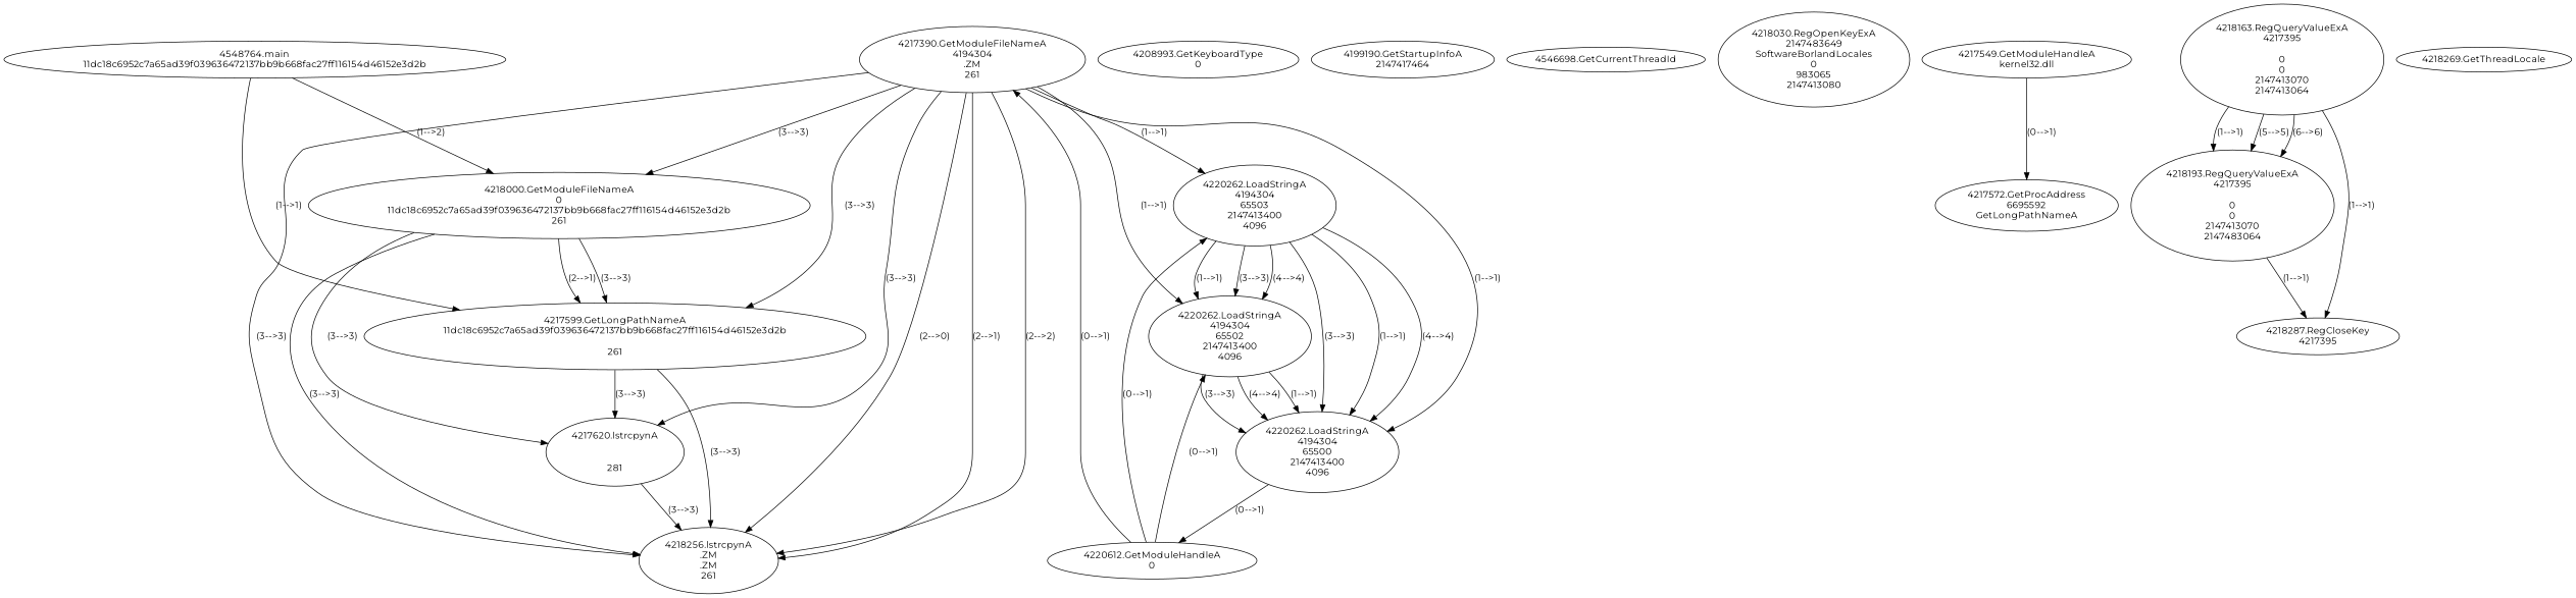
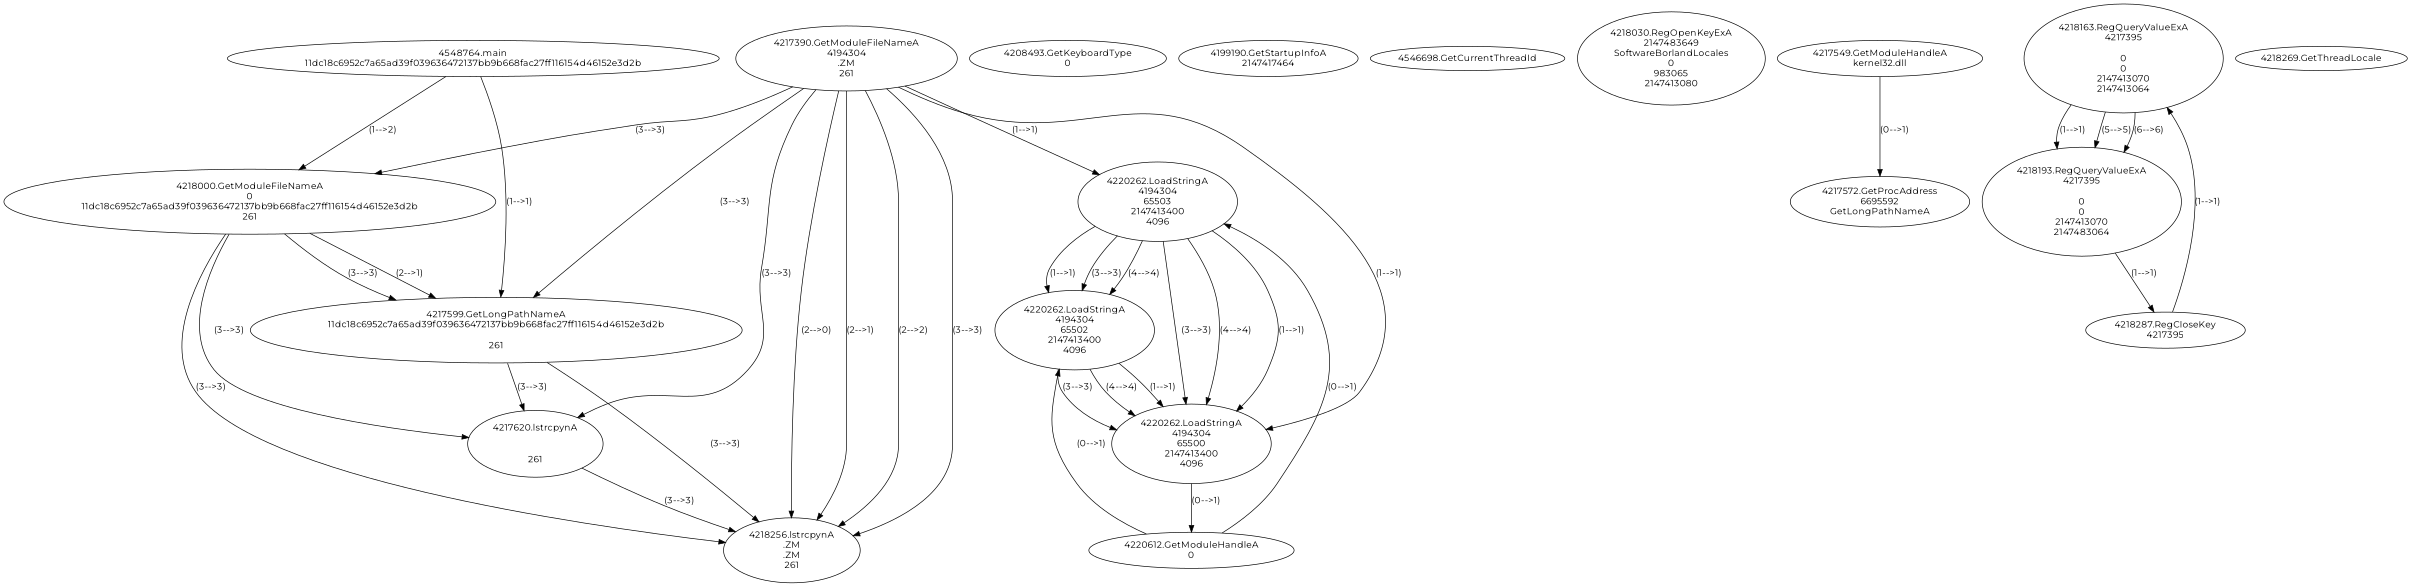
  digraph {
    fontname=Montserrat
    node [fontname=Montserrat]
    edge [fontname=Montserrat]
    n1 [label="4548764.main\n11dc18c6952c7a65ad39f039636472137bb9b668fac27ff116154d46152e3d2b"]
    n2 [label="4218000.GetModuleFileNameA\n0\n11dc18c6952c7a65ad39f039636472137bb9b668fac27ff116154d46152e3d2b\n261"]
    n3 [label="4217599.GetLongPathNameA\n11dc18c6952c7a65ad39f039636472137bb9b668fac27ff116154d46152e3d2b\n\n261"]
-   n4 [label="4217620.lstrcpynA\n\n\n281"]
+   n4 [label="4217620.lstrcpynA\n\n\n261"]
    n5 [label="4218256.lstrcpynA\n.ZM\n.ZM\n261"]
    n6 [label="4220612.GetModuleHandleA\n0"]
    n7 [label="4217390.GetModuleFileNameA\n4194304\n.ZM\n261"]
    n8 [label="4220262.LoadStringA\n4194304\n65503\n2147413400\n4096"]
    n9 [label="4220262.LoadStringA\n4194304\n65502\n2147413400\n4096"]
    n10 [label="4220262.LoadStringA\n4194304\n65500\n2147413400\n4096"]
-   n11 [label="4208993.GetKeyboardType\n0"]
+   n11 [label="4208493.GetKeyboardType\n0"]
    n12 [label="4199190.GetStartupInfoA\n2147417464"]
    n13 [label="4546698.GetCurrentThreadId\n"]
    n14 [label="4218030.RegOpenKeyExA\n2147483649\nSoftware\Borland\Locales\n0\n983065\n2147413080"]
    n15 [label="4217549.GetModuleHandleA\nkernel32.dll"]
    n16 [label="4217572.GetProcAddress\n6695592\nGetLongPathNameA"]
    n17 [label="4218163.RegQueryValueExA\n4217395\n\n0\n0\n2147413070\n2147413064"]
    n18 [label="4218193.RegQueryValueExA\n4217395\n\n0\n0\n2147413070\n2147483064"]
    n19 [label="4218287.RegCloseKey\n4217395"]
    n20 [label="4218269.GetThreadLocale\n"]
    n1 -> n2 [label="(1-->2)"]
    n1 -> n3 [label="(1-->1)"]
    n2 -> n3 [label="(2-->1)"]
    n2 -> n3 [label="(3-->3)"]
    n2 -> n4 [label="(3-->3)"]
    n2 -> n5 [label="(3-->3)"]
    n3 -> n4 [label="(3-->3)"]
    n3 -> n5 [label="(3-->3)"]
    n4 -> n5 [label="(3-->3)"]
-   n6 -> n7 [label="(0-->1)"]
    n6 -> n8 [label="(0-->1)"]
    n6 -> n9 [label="(0-->1)"]
    n7 -> n2 [label="(3-->3)"]
    n7 -> n3 [label="(3-->3)"]
    n7 -> n4 [label="(3-->3)"]
    n7 -> n5 [label="(2-->1)"]
    n7 -> n5 [label="(2-->2)"]
    n7 -> n5 [label="(3-->3)"]
    n7 -> n5 [label="(2-->0)"]
    n7 -> n8 [label="(1-->1)"]
-   n7 -> n9 [label="(1-->1)"]
    n7 -> n10 [label="(1-->1)"]
    n8 -> n9 [label="(1-->1)"]
    n8 -> n9 [label="(3-->3)"]
    n8 -> n9 [label="(4-->4)"]
    n8 -> n10 [label="(1-->1)"]
    n8 -> n10 [label="(3-->3)"]
    n8 -> n10 [label="(4-->4)"]
    n9 -> n10 [label="(1-->1)"]
    n9 -> n10 [label="(3-->3)"]
    n9 -> n10 [label="(4-->4)"]
    n10 -> n6 [label="(0-->1)"]
    n15 -> n16 [label="(0-->1)"]
    n17 -> n18 [label="(1-->1)"]
    n17 -> n18 [label="(5-->5)"]
    n17 -> n18 [label="(6-->6)"]
-   n17 -> n19 [label="(1-->1)"]
+   n19 -> n17 [label="(1-->1)"]
    n18 -> n19 [label="(1-->1)"]
  }
